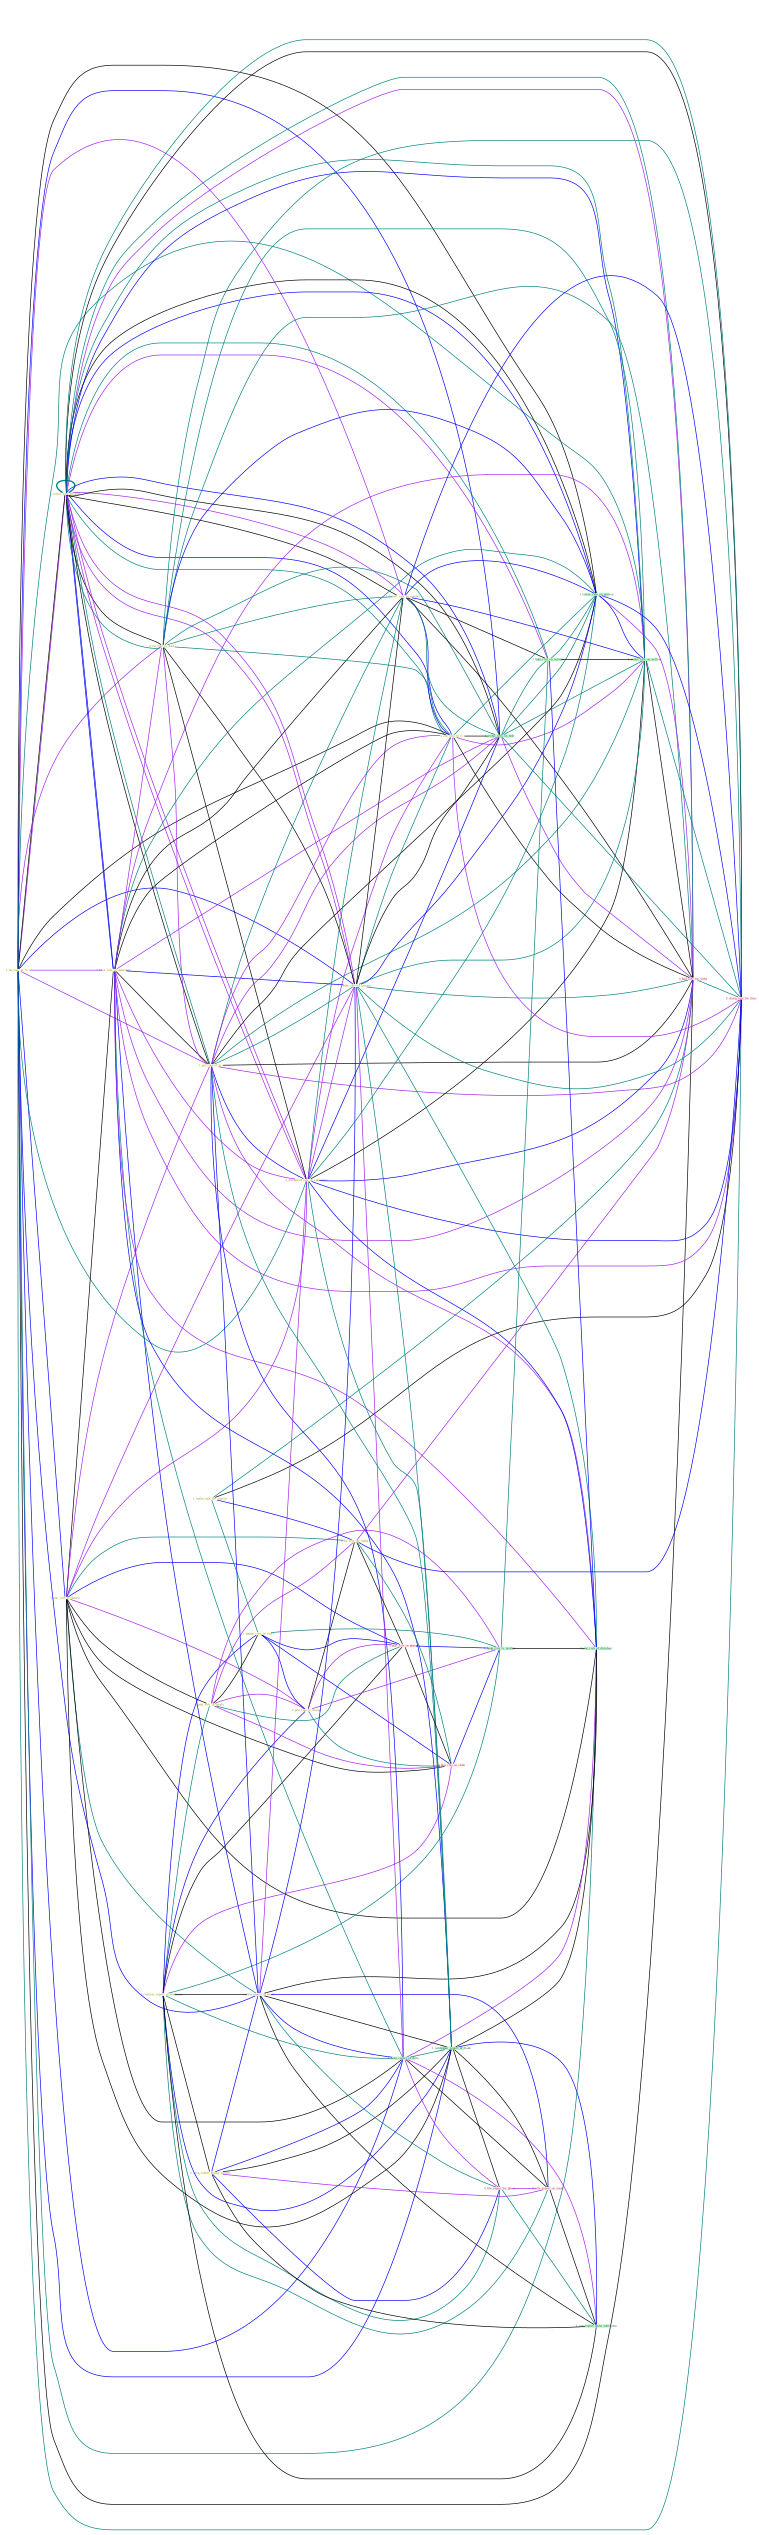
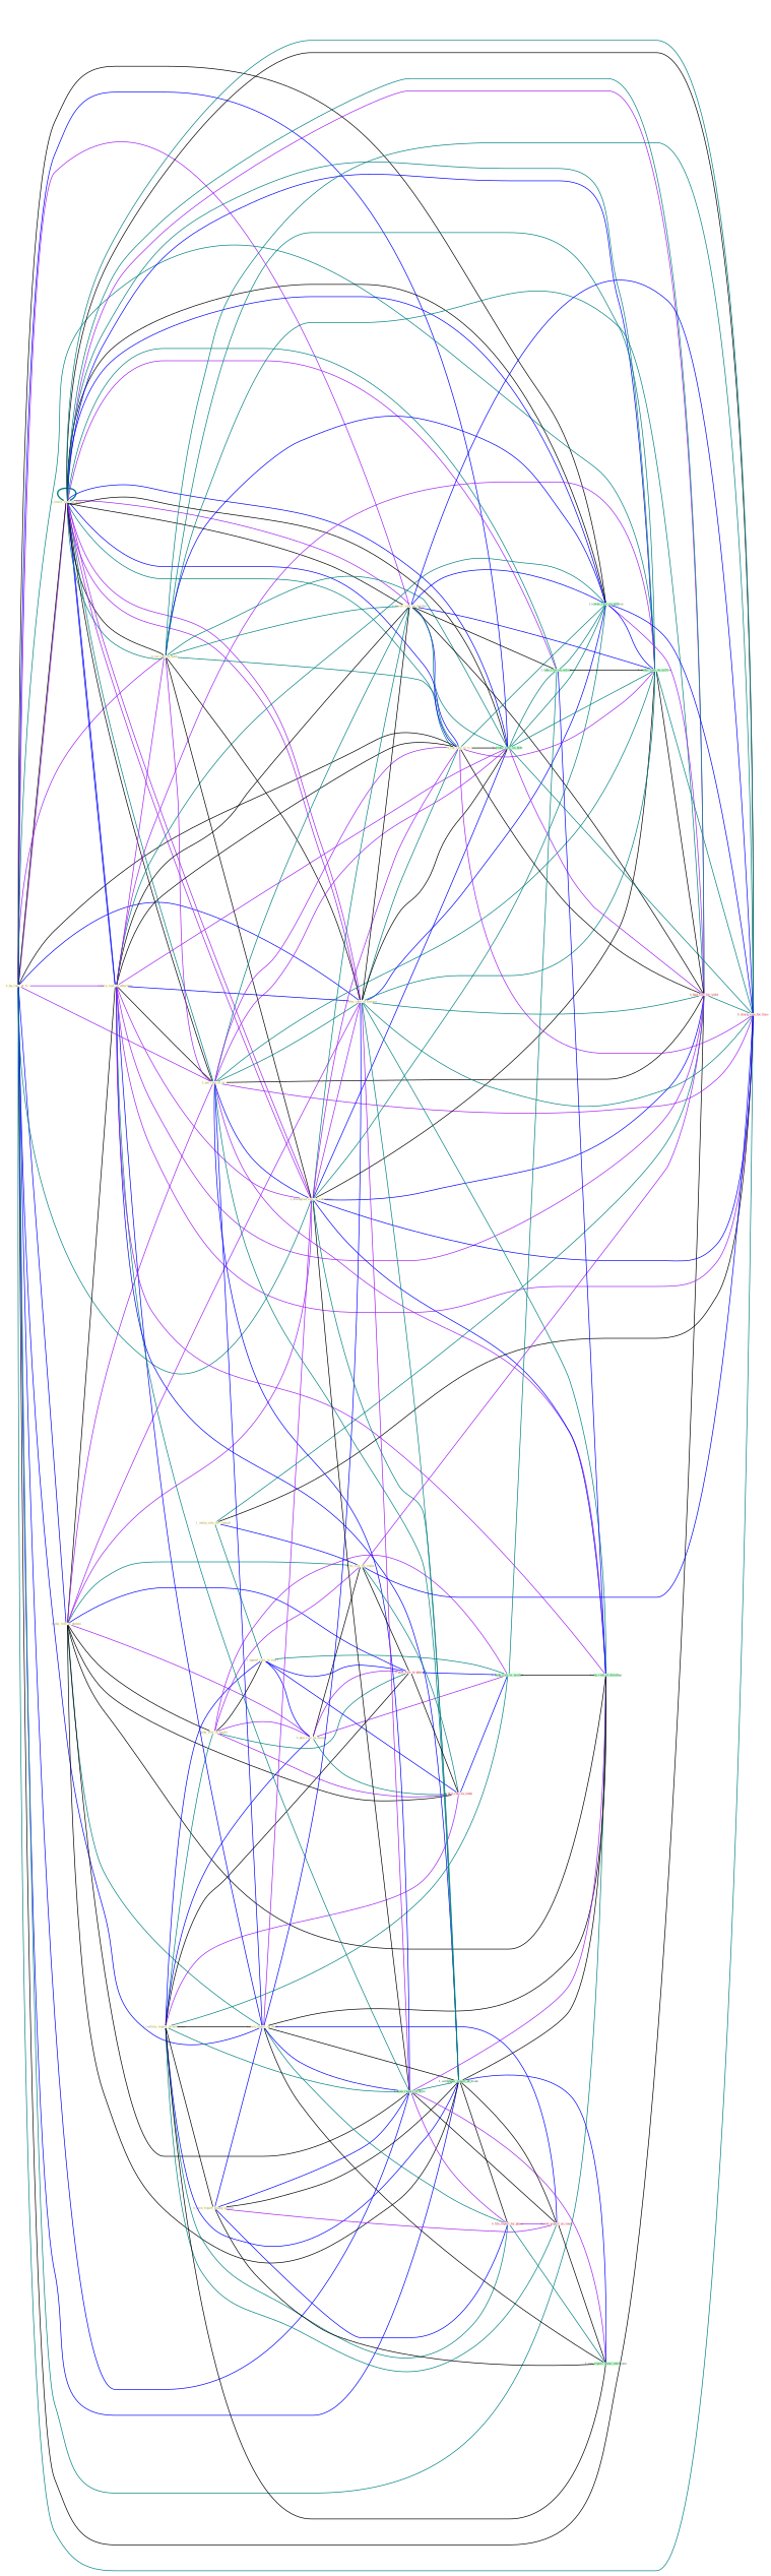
  graph {
    rankdir=LR
    node [color="#ffffe0" fixedsize=true fontcolor="#8b7d6b" fontsize=4 shape=polygon style=filled]
    edge [color=teal w=1]
    "1_ha_rate_of_% " [height=.06 width=.5]
    "1_lower_rate_on_debt " [height=.06 width=.5]
    "1_plai_role_of_dummi " [height=.06 width=.5]
    "1_confirm_report_in_entitynam " [height=.06 width=.5]
    "1_plai_role_in_loyalti " [height=.06 width=.5]
    "1_have_rate_of_othernum " [height=.06 width=.5]
    "0_seen_report_among_patient " [height=.06 width=.5]
    "1_outlin_rule_for_consult " [height=.06 width=.5]
    "0_appeal_rule_in_court " [height=.06 width=.5]
    "0_plai_role_in_design " [height=.06 width=.5]
    "0_cut_rate_to_hold " [height=.06 width=.5]
    "1_pai_rate_of_% " [height=.06 width=.5]
    "1_been_report_of_death " [height=.06 width=.5]
    "1_downgrad_rate_of_subsidiari " [height=.06 width=.5]
    "1_reduc_rate_of_increas " [height=.06 width=.5]
    "1_lower_rate_on_number " [height=.06 width=.5]
    "0_cut_rate_to_% " [height=.06 width=.5]
    "0_be_role_for_make " [height=.06 width=.5]
    "0_plai_role_in_phase " [color="#fff0f5" fontcolor="#b22222" height=.06 width=.5]
    "0_plai_role_in_slide " [color="#fff0f5" fontcolor="#b22222" height=.06 width=.5]
    "0_file_report_by_phone " [color="#fff0f5" fontcolor="#b22222" height=.06 width=.5]
    "0_cite_report_as_sourc " [color="#fff0f5" fontcolor="#b22222" height=.06 width=.5]
    "0_had_rate_for_yield " [color="#fff0f5" fontcolor="#b22222" height=.06 width=.5]
    "0_charg_rate_for_time " [color="#fff0f5" fontcolor="#b22222" height=.06 width=.5]
    "1_reduc_rate_on_debt " [color="#BDFCC9" fontcolor="#2f4f4f" height=.06 width=.5]
    "1_been_report_of_firm " [color="#BDFCC9" fontcolor="#2f4f4f" height=.06 width=.5]
    "1_entitynam_report_of_trade " [color="#BDFCC9" fontcolor="#2f4f4f" height=.06 width=.5]
    "1_lower_rate_on_million " [color="#BDFCC9" fontcolor="#2f4f4f" height=.06 width=.5]
    "1_reduc_rate_on_million " [color="#BDFCC9" fontcolor="#2f4f4f" height=.06 width=.5]
    "1_run_risk_of_disintegr " [color="#BDFCC9" fontcolor="#2f4f4f" height=.06 width=.5]
    "1_take_risk_on_outcom " [color="#BDFCC9" fontcolor="#2f4f4f" height=.06 width=.5]
    "1_hedg_risk_in_market " [color="#BDFCC9" fontcolor="#2f4f4f" height=.06 width=.5]
    "1_ran_report_about_entitynam " [color="#BDFCC9" fontcolor="#2f4f4f" height=.06 width=.5]
    subgraph sub_1 {
      "1_ha_rate_of_% "
      "1_lower_rate_on_debt "
      "1_plai_role_of_dummi "
      "1_confirm_report_in_entitynam "
      "1_plai_role_in_loyalti "
      "1_have_rate_of_othernum "
      "0_seen_report_among_patient "
      "1_outlin_rule_for_consult "
      "0_appeal_rule_in_court "
      "0_plai_role_in_design "
      "0_cut_rate_to_hold "
      "1_pai_rate_of_% "
      "1_been_report_of_death "
      "1_downgrad_rate_of_subsidiari "
      "1_reduc_rate_of_increas "
      "1_lower_rate_on_number "
      "0_cut_rate_to_% "
      "0_be_role_for_make "
    }
    subgraph sub_2 {
      "0_plai_role_in_phase "
      "0_plai_role_in_slide "
      "0_file_report_by_phone "
      "0_cite_report_as_sourc "
      "0_had_rate_for_yield "
      "0_charg_rate_for_time "
    }
    "1_ha_rate_of_% " -- "1_lower_rate_on_debt " [color=purple]
    "1_ha_rate_of_% " -- "1_lower_rate_on_debt " [color=black]
    "1_ha_rate_of_% " -- "1_plai_role_of_dummi " [color=blue]
    "1_ha_rate_of_% " -- "1_have_rate_of_othernum " [color=purple w=2]
    "1_ha_rate_of_% " -- "0_cut_rate_to_hold " [color=purple]
    "1_ha_rate_of_% " -- "1_pai_rate_of_% " [color=purple w=3]
    "1_ha_rate_of_% " -- "1_been_report_of_death " [color=blue]
    "1_ha_rate_of_% " -- "1_downgrad_rate_of_subsidiari " [w=2]
    "1_ha_rate_of_% " -- "1_reduc_rate_of_increas " [color=blue w=2]
    "1_ha_rate_of_% " -- "1_lower_rate_on_number " [color=purple]
    "1_ha_rate_of_% " -- "0_cut_rate_to_% " [color=black w=2]
    "1_ha_rate_of_% " -- "0_had_rate_for_yield " [color=black]
    "1_ha_rate_of_% " -- "0_charg_rate_for_time "
    "1_ha_rate_of_% " -- "1_reduc_rate_on_debt " [color=blue]
    "1_ha_rate_of_% " -- "1_been_report_of_firm " [color=blue]
    "1_ha_rate_of_% " -- "1_entitynam_report_of_trade " [color=blue]
    "1_ha_rate_of_% " -- "1_lower_rate_on_million " [color=black]
    "1_ha_rate_of_% " -- "1_reduc_rate_on_million "
    "1_ha_rate_of_% " -- "1_run_risk_of_disintegr "
    "1_lower_rate_on_debt " -- "1_lower_rate_on_debt " [style=bold w=4]
    "1_lower_rate_on_debt " -- "1_have_rate_of_othernum " [color=blue]
    "1_lower_rate_on_debt " -- "1_have_rate_of_othernum " [color=blue]
    "1_lower_rate_on_debt " -- "0_cut_rate_to_hold "
    "1_lower_rate_on_debt " -- "0_cut_rate_to_hold " [color=black]
    "1_lower_rate_on_debt " -- "1_pai_rate_of_% " [color=black]
    "1_lower_rate_on_debt " -- "1_pai_rate_of_% "
    "1_lower_rate_on_debt " -- "1_downgrad_rate_of_subsidiari " [color=purple]
    "1_lower_rate_on_debt " -- "1_downgrad_rate_of_subsidiari " [color=purple]
    "1_lower_rate_on_debt " -- "1_reduc_rate_of_increas " [color=purple]
    "1_lower_rate_on_debt " -- "1_reduc_rate_of_increas " [color=purple]
    "1_lower_rate_on_debt " -- "1_lower_rate_on_number " [color=black w=3]
    "1_lower_rate_on_debt " -- "1_lower_rate_on_number " [color=purple w=3]
    "1_lower_rate_on_debt " -- "0_cut_rate_to_% "
    "1_lower_rate_on_debt " -- "0_cut_rate_to_% " [color=blue]
    "1_lower_rate_on_debt " -- "0_had_rate_for_yield " [color=purple]
    "1_lower_rate_on_debt " -- "0_had_rate_for_yield "
    "1_lower_rate_on_debt " -- "0_charg_rate_for_time " [color=black]
    "1_lower_rate_on_debt " -- "0_charg_rate_for_time "
    "1_lower_rate_on_debt " -- "1_reduc_rate_on_debt " [color=black w=3]
    "1_lower_rate_on_debt " -- "1_reduc_rate_on_debt " [color=blue w=3]
    "1_lower_rate_on_debt " -- "1_lower_rate_on_million " [color=blue w=3]
    "1_lower_rate_on_debt " -- "1_lower_rate_on_million " [color=black w=3]
    "1_lower_rate_on_debt " -- "1_reduc_rate_on_million " [color=blue w=2]
    "1_lower_rate_on_debt " -- "1_reduc_rate_on_million " [w=2]
    "1_lower_rate_on_debt " -- "1_take_risk_on_outcom " [color=purple]
    "1_lower_rate_on_debt " -- "1_take_risk_on_outcom "
    "1_plai_role_of_dummi " -- "1_plai_role_in_loyalti " [color=black w=2]
    "1_plai_role_of_dummi " -- "1_have_rate_of_othernum " [color=black]
    "1_plai_role_of_dummi " -- "0_plai_role_in_design " [color=purple w=2]
    "1_plai_role_of_dummi " -- "1_pai_rate_of_% " [color=purple]
    "1_plai_role_of_dummi " -- "1_been_report_of_death "
    "1_plai_role_of_dummi " -- "1_downgrad_rate_of_subsidiari " [color=purple]
    "1_plai_role_of_dummi " -- "1_reduc_rate_of_increas " [color=purple]
    "1_plai_role_of_dummi " -- "0_be_role_for_make "
    "1_plai_role_of_dummi " -- "0_plai_role_in_phase " [color=blue w=2]
    "1_plai_role_of_dummi " -- "0_plai_role_in_slide " [color=black w=2]
    "1_plai_role_of_dummi " -- "1_been_report_of_firm " [color=black]
    "1_plai_role_of_dummi " -- "1_entitynam_report_of_trade " [color=black]
    "1_plai_role_of_dummi " -- "1_run_risk_of_disintegr " [color=black]
    "1_confirm_report_in_entitynam " -- "1_plai_role_in_loyalti "
    "1_confirm_report_in_entitynam " -- "0_seen_report_among_patient " [color=black]
    "1_confirm_report_in_entitynam " -- "0_appeal_rule_in_court " [color=blue]
    "1_confirm_report_in_entitynam " -- "0_plai_role_in_design " [color=blue]
    "1_confirm_report_in_entitynam " -- "1_been_report_of_death " [color=black]
    "1_confirm_report_in_entitynam " -- "0_plai_role_in_phase " [color=black]
    "1_confirm_report_in_entitynam " -- "0_plai_role_in_slide " [color=purple]
    "1_confirm_report_in_entitynam " -- "0_file_report_by_phone "
    "1_confirm_report_in_entitynam " -- "0_cite_report_as_sourc "
    "1_confirm_report_in_entitynam " -- "1_been_report_of_firm "
    "1_confirm_report_in_entitynam " -- "1_entitynam_report_of_trade " [color=blue]
    "1_confirm_report_in_entitynam " -- "1_hedg_risk_in_market "
    "1_confirm_report_in_entitynam " -- "1_ran_report_about_entitynam " [color=black w=2]
    "1_plai_role_in_loyalti " -- "0_appeal_rule_in_court " [color=black]
    "1_plai_role_in_loyalti " -- "0_plai_role_in_design " [color=purple w=3]
    "1_plai_role_in_loyalti " -- "0_be_role_for_make " [color=purple]
    "1_plai_role_in_loyalti " -- "0_plai_role_in_phase " [w=3]
    "1_plai_role_in_loyalti " -- "0_plai_role_in_slide " [color=purple w=3]
    "1_plai_role_in_loyalti " -- "1_hedg_risk_in_market " [color=purple]
    "1_have_rate_of_othernum " -- "0_cut_rate_to_hold " [color=purple]
    "1_have_rate_of_othernum " -- "1_pai_rate_of_% " [color=black w=2]
    "1_have_rate_of_othernum " -- "1_been_report_of_death " [color=blue]
    "1_have_rate_of_othernum " -- "1_downgrad_rate_of_subsidiari " [color=purple w=2]
    "1_have_rate_of_othernum " -- "1_reduc_rate_of_increas " [color=blue w=2]
    "1_have_rate_of_othernum " -- "1_lower_rate_on_number " [color=black]
    "1_have_rate_of_othernum " -- "0_cut_rate_to_% " [color=black]
    "1_have_rate_of_othernum " -- "0_had_rate_for_yield " [color=purple]
    "1_have_rate_of_othernum " -- "0_charg_rate_for_time " [color=purple]
    "1_have_rate_of_othernum " -- "1_reduc_rate_on_debt " [color=purple]
    "1_have_rate_of_othernum " -- "1_been_report_of_firm "
    "1_have_rate_of_othernum " -- "1_entitynam_report_of_trade " [color=blue]
    "1_have_rate_of_othernum " -- "1_lower_rate_on_million "
    "1_have_rate_of_othernum " -- "1_reduc_rate_on_million " [color=purple]
    "1_have_rate_of_othernum " -- "1_run_risk_of_disintegr " [color=purple]
    "0_seen_report_among_patient " -- "1_been_report_of_death " [color=blue]
    "0_seen_report_among_patient " -- "0_file_report_by_phone " [color=blue]
    "0_seen_report_among_patient " -- "0_cite_report_as_sourc " [color=purple]
    "0_seen_report_among_patient " -- "1_been_report_of_firm " [color=blue]
    "0_seen_report_among_patient " -- "1_entitynam_report_of_trade " [color=black]
    "0_seen_report_among_patient " -- "1_ran_report_about_entitynam " [color=black]
    "1_outlin_rule_for_consult " -- "0_appeal_rule_in_court "
    "1_outlin_rule_for_consult " -- "0_be_role_for_make " [color=blue]
    "1_outlin_rule_for_consult " -- "0_had_rate_for_yield "
    "1_outlin_rule_for_consult " -- "0_charg_rate_for_time " [color=black]
    "0_appeal_rule_in_court " -- "0_plai_role_in_design " [color=blue]
    "0_appeal_rule_in_court " -- "0_plai_role_in_phase " [color=blue]
    "0_appeal_rule_in_court " -- "0_plai_role_in_slide " [color=blue]
    "0_appeal_rule_in_court " -- "1_hedg_risk_in_market "
    "0_plai_role_in_design " -- "0_be_role_for_make " [color=black]
    "0_plai_role_in_design " -- "0_plai_role_in_phase " [color=purple w=3]
    "0_plai_role_in_design " -- "0_plai_role_in_slide " [w=3]
    "0_plai_role_in_design " -- "1_hedg_risk_in_market " [color=purple]
    "0_cut_rate_to_hold " -- "1_pai_rate_of_% " [color=purple]
    "0_cut_rate_to_hold " -- "1_downgrad_rate_of_subsidiari " [color=black]
    "0_cut_rate_to_hold " -- "1_reduc_rate_of_increas " [color=black]
    "0_cut_rate_to_hold " -- "1_lower_rate_on_number "
    "0_cut_rate_to_hold " -- "0_cut_rate_to_% " [w=3]
    "0_cut_rate_to_hold " -- "0_had_rate_for_yield "
    "0_cut_rate_to_hold " -- "0_charg_rate_for_time "
    "0_cut_rate_to_hold " -- "1_reduc_rate_on_debt "
    "0_cut_rate_to_hold " -- "1_lower_rate_on_million " [color=blue]
    "0_cut_rate_to_hold " -- "1_reduc_rate_on_million "
    "1_pai_rate_of_% " -- "1_been_report_of_death " [color=blue]
    "1_pai_rate_of_% " -- "1_downgrad_rate_of_subsidiari " [color=blue w=2]
    "1_pai_rate_of_% " -- "1_reduc_rate_of_increas " [w=2]
    "1_pai_rate_of_% " -- "1_lower_rate_on_number "
    "1_pai_rate_of_% " -- "0_cut_rate_to_% " [color=purple w=2]
    "1_pai_rate_of_% " -- "0_had_rate_for_yield " [color=black]
    "1_pai_rate_of_% " -- "0_charg_rate_for_time " [color=purple]
    "1_pai_rate_of_% " -- "1_reduc_rate_on_debt " [color=purple]
    "1_pai_rate_of_% " -- "1_been_report_of_firm " [color=blue]
    "1_pai_rate_of_% " -- "1_entitynam_report_of_trade "
-   "1_pai_rate_of_% " -- "1_lower_rate_on_million " [color=black]
    "1_pai_rate_of_% " -- "1_reduc_rate_on_million "
    "1_pai_rate_of_% " -- "1_run_risk_of_disintegr " [color=purple]
    "1_been_report_of_death " -- "1_downgrad_rate_of_subsidiari " [color=purple]
    "1_been_report_of_death " -- "1_reduc_rate_of_increas " [color=blue]
    "1_been_report_of_death " -- "0_file_report_by_phone "
    "1_been_report_of_death " -- "0_cite_report_as_sourc " [color=blue]
    "1_been_report_of_death " -- "1_been_report_of_firm " [color=blue w=3]
    "1_been_report_of_death " -- "1_entitynam_report_of_trade " [color=black w=2]
    "1_been_report_of_death " -- "1_run_risk_of_disintegr " [color=black]
    "1_been_report_of_death " -- "1_ran_report_about_entitynam " [color=black]
    "1_downgrad_rate_of_subsidiari " -- "1_reduc_rate_of_increas " [color=purple w=2]
    "1_downgrad_rate_of_subsidiari " -- "1_lower_rate_on_number "
    "1_downgrad_rate_of_subsidiari " -- "0_cut_rate_to_% " [color=purple]
    "1_downgrad_rate_of_subsidiari " -- "0_had_rate_for_yield " [color=blue]
    "1_downgrad_rate_of_subsidiari " -- "0_charg_rate_for_time " [color=blue]
    "1_downgrad_rate_of_subsidiari " -- "1_reduc_rate_on_debt " [color=blue]
+   "1_downgrad_rate_of_subsidiari " -- "1_been_report_of_firm " [color=black]
    "1_downgrad_rate_of_subsidiari " -- "1_entitynam_report_of_trade "
    "1_downgrad_rate_of_subsidiari " -- "1_lower_rate_on_million "
    "1_downgrad_rate_of_subsidiari " -- "1_reduc_rate_on_million " [color=black]
    "1_downgrad_rate_of_subsidiari " -- "1_run_risk_of_disintegr " [color=blue]
    "1_reduc_rate_of_increas " -- "1_lower_rate_on_number " [color=black]
    "1_reduc_rate_of_increas " -- "0_cut_rate_to_% "
    "1_reduc_rate_of_increas " -- "0_had_rate_for_yield "
    "1_reduc_rate_of_increas " -- "0_charg_rate_for_time "
    "1_reduc_rate_of_increas " -- "1_reduc_rate_on_debt " [color=black w=2]
    "1_reduc_rate_of_increas " -- "1_been_report_of_firm " [color=purple]
    "1_reduc_rate_of_increas " -- "1_entitynam_report_of_trade "
    "1_reduc_rate_of_increas " -- "1_lower_rate_on_million " [color=blue]
    "1_reduc_rate_of_increas " -- "1_reduc_rate_on_million " [w=2]
    "1_reduc_rate_of_increas " -- "1_run_risk_of_disintegr "
    "1_lower_rate_on_number " -- "0_cut_rate_to_% " [color=blue]
    "1_lower_rate_on_number " -- "0_had_rate_for_yield " [color=black]
    "1_lower_rate_on_number " -- "0_charg_rate_for_time " [color=blue]
    "1_lower_rate_on_number " -- "1_reduc_rate_on_debt " [w=2]
    "1_lower_rate_on_number " -- "1_lower_rate_on_million " [color=blue w=3]
    "1_lower_rate_on_number " -- "1_reduc_rate_on_million " [color=blue w=2]
    "1_lower_rate_on_number " -- "1_take_risk_on_outcom " [color=black]
    "0_cut_rate_to_% " -- "0_had_rate_for_yield " [color=black]
    "0_cut_rate_to_% " -- "0_charg_rate_for_time " [color=purple]
    "0_cut_rate_to_% " -- "1_reduc_rate_on_debt " [color=black]
    "0_cut_rate_to_% " -- "1_lower_rate_on_million "
    "0_cut_rate_to_% " -- "1_reduc_rate_on_million " [color=purple]
    "0_be_role_for_make " -- "0_plai_role_in_phase " [color=black]
    "0_be_role_for_make " -- "0_plai_role_in_slide "
    "0_be_role_for_make " -- "0_had_rate_for_yield " [color=purple]
    "0_be_role_for_make " -- "0_charg_rate_for_time " [color=blue]
    "0_plai_role_in_phase " -- "0_plai_role_in_slide " [color=black w=3]
    "0_plai_role_in_phase " -- "1_hedg_risk_in_market " [color=blue]
    "0_plai_role_in_slide " -- "1_hedg_risk_in_market " [color=blue]
    "0_file_report_by_phone " -- "0_cite_report_as_sourc " [color=purple]
    "0_file_report_by_phone " -- "1_ran_report_about_entitynam "
    "0_cite_report_as_sourc " -- "1_ran_report_about_entitynam " [color=black]
    "0_had_rate_for_yield " -- "0_charg_rate_for_time " [w=2]
    "1_reduc_rate_on_debt " -- "0_had_rate_for_yield " [color=purple]
    "1_reduc_rate_on_debt " -- "0_charg_rate_for_time "
    "1_reduc_rate_on_debt " -- "1_lower_rate_on_million " [w=2]
    "1_reduc_rate_on_debt " -- "1_reduc_rate_on_million " [w=3]
    "1_reduc_rate_on_debt " -- "1_take_risk_on_outcom "
    "1_been_report_of_firm " -- "0_file_report_by_phone " [color=purple]
    "1_been_report_of_firm " -- "0_cite_report_as_sourc " [color=black]
    "1_been_report_of_firm " -- "1_entitynam_report_of_trade " [w=2]
    "1_been_report_of_firm " -- "1_run_risk_of_disintegr " [color=purple]
    "1_been_report_of_firm " -- "1_ran_report_about_entitynam " [color=purple]
    "1_entitynam_report_of_trade " -- "0_file_report_by_phone " [color=black]
    "1_entitynam_report_of_trade " -- "0_cite_report_as_sourc " [color=black]
    "1_entitynam_report_of_trade " -- "1_run_risk_of_disintegr " [color=black]
    "1_entitynam_report_of_trade " -- "1_ran_report_about_entitynam " [color=blue]
    "1_lower_rate_on_million " -- "0_had_rate_for_yield " [color=purple]
    "1_lower_rate_on_million " -- "0_charg_rate_for_time " [color=blue]
    "1_lower_rate_on_million " -- "1_reduc_rate_on_million " [color=blue w=3]
    "1_reduc_rate_on_million " -- "0_had_rate_for_yield " [color=black]
    "1_reduc_rate_on_million " -- "0_charg_rate_for_time "
    "1_take_risk_on_outcom " -- "1_lower_rate_on_million "
    "1_take_risk_on_outcom " -- "1_reduc_rate_on_million " [color=black]
    "1_take_risk_on_outcom " -- "1_run_risk_of_disintegr " [color=blue]
    "1_hedg_risk_in_market " -- "1_run_risk_of_disintegr " [color=black]
    "1_hedg_risk_in_market " -- "1_take_risk_on_outcom "
  }
